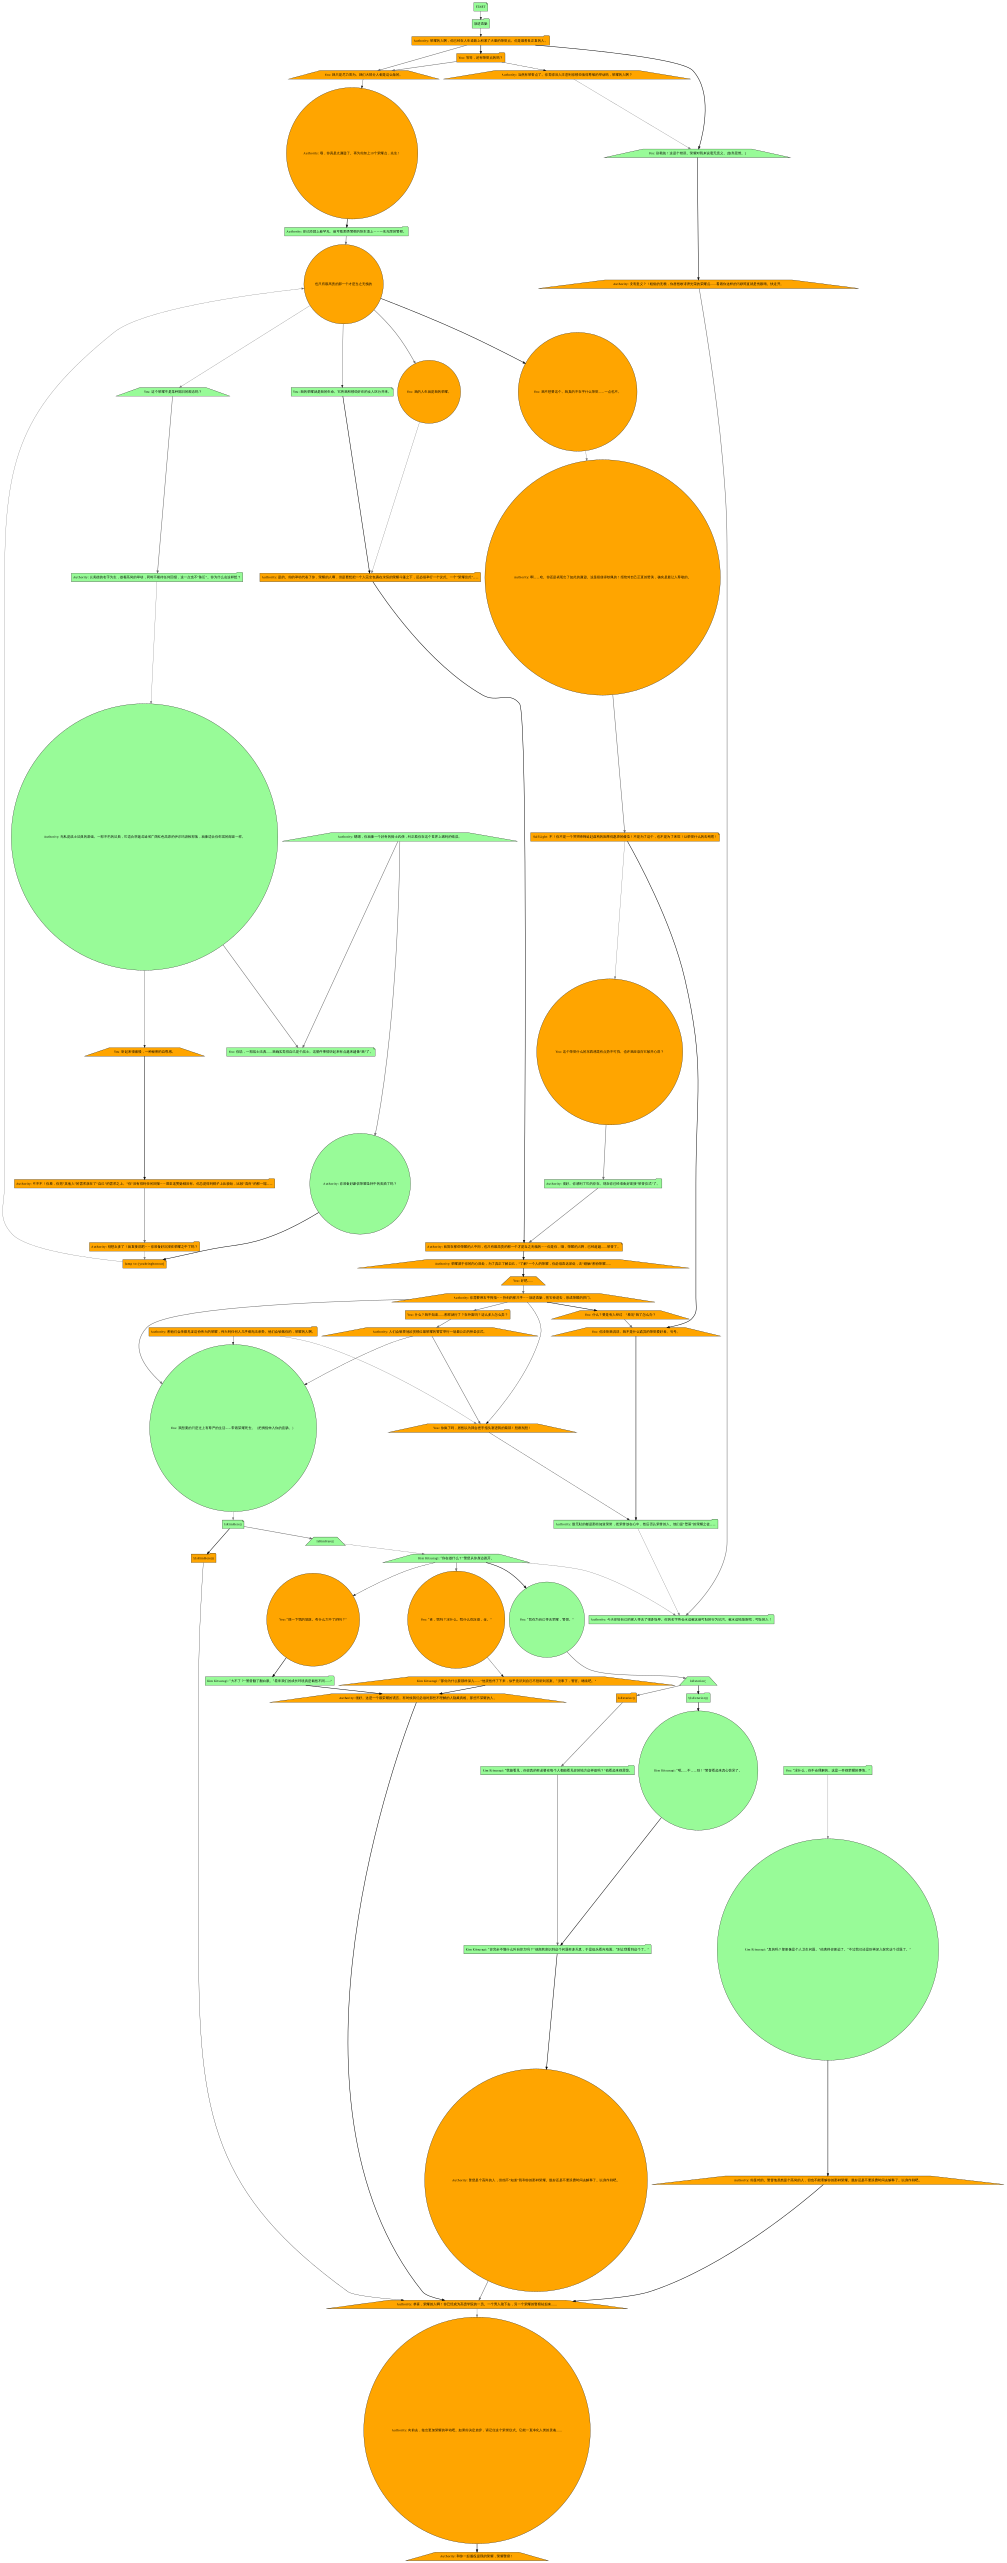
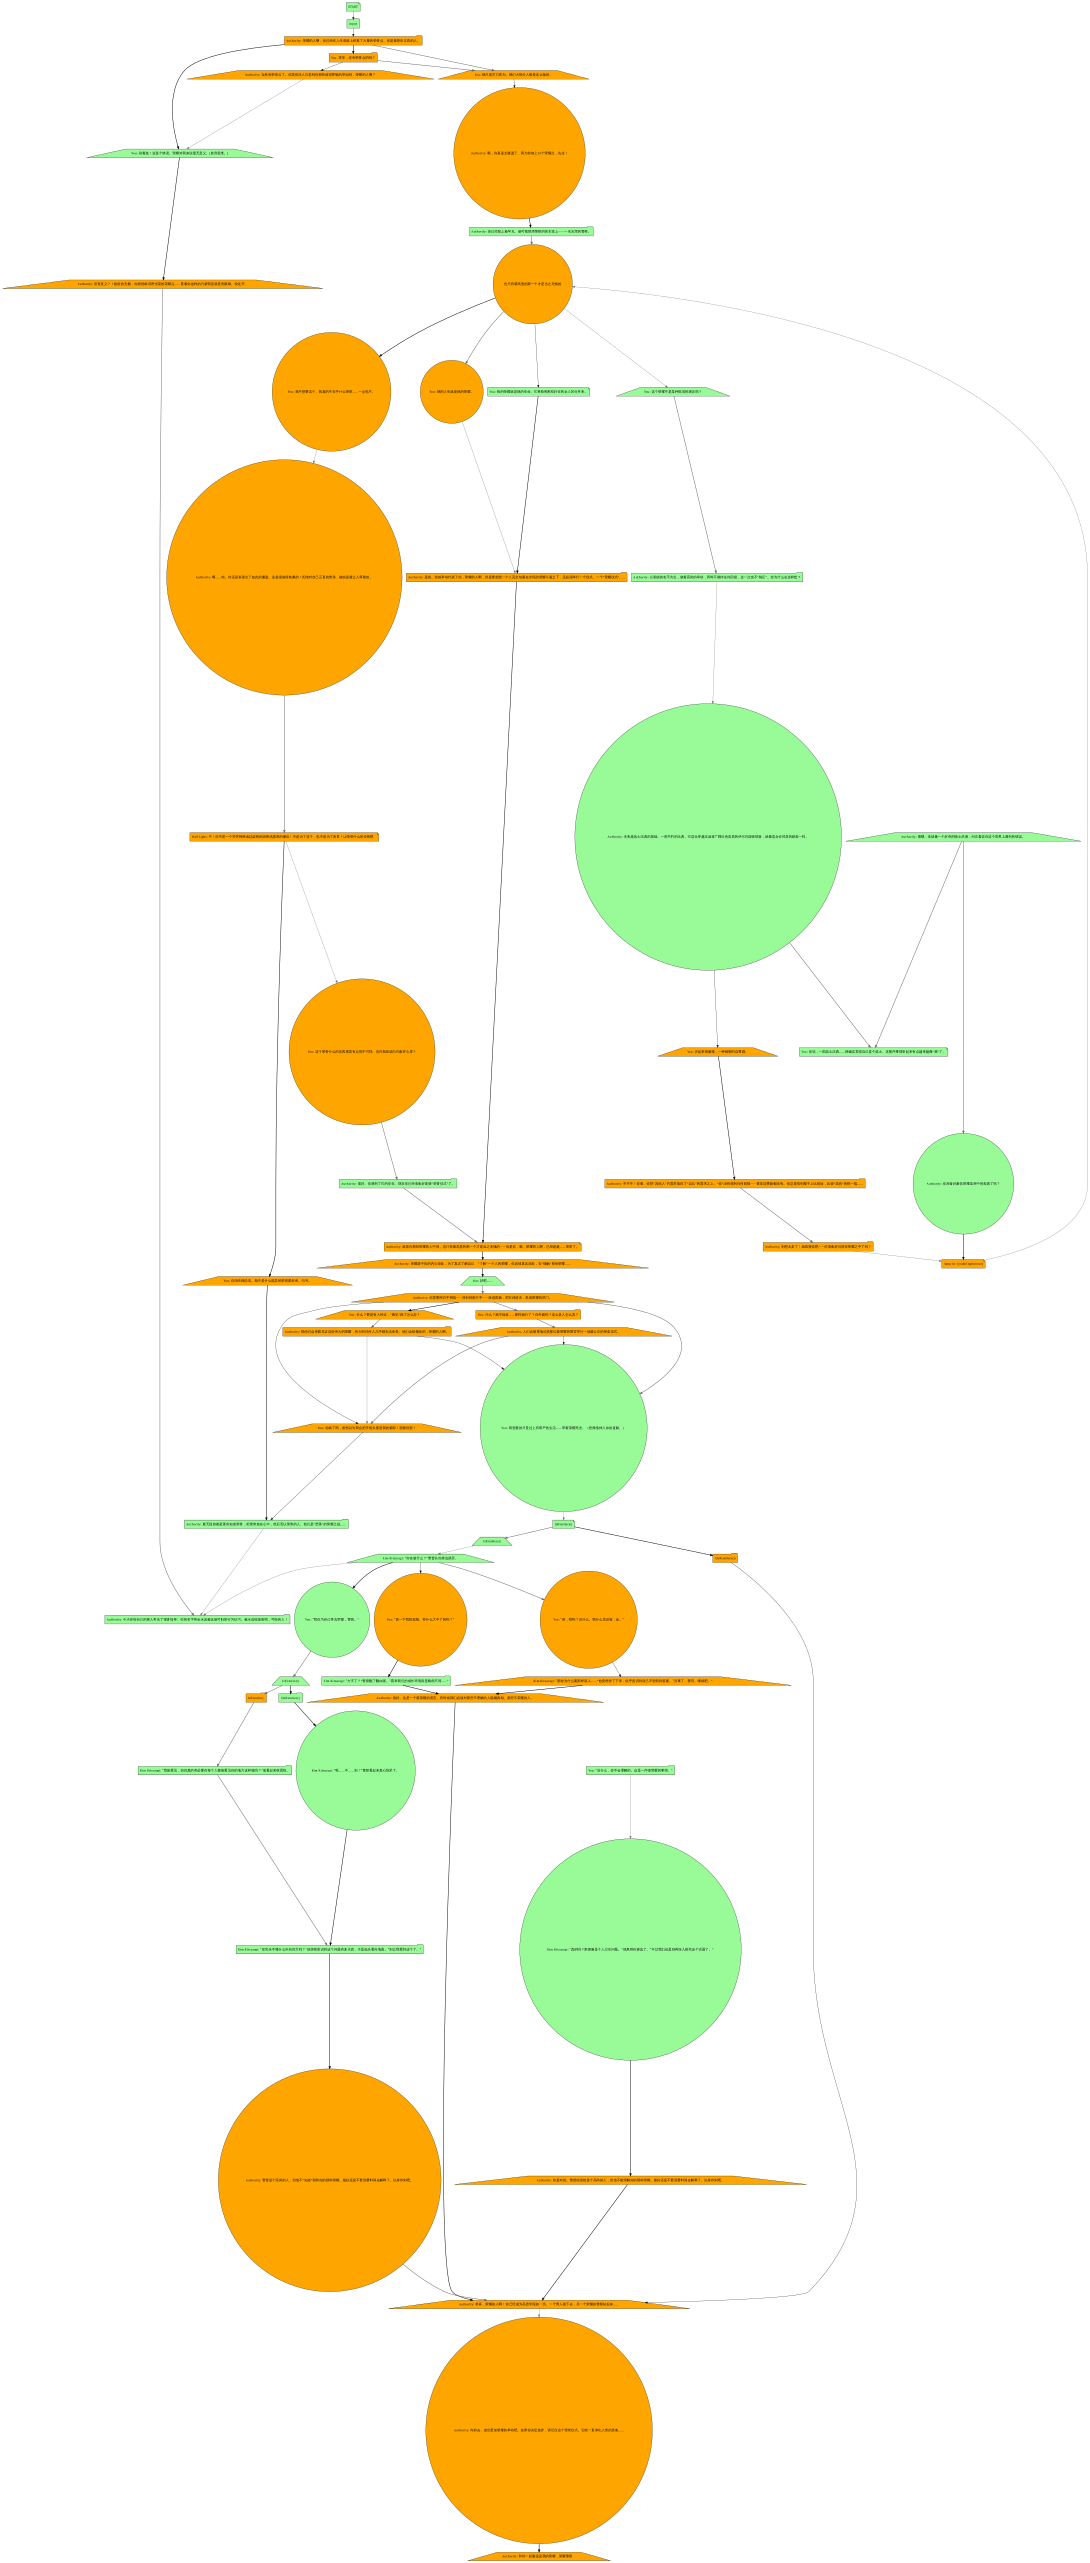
  digraph {
    fontname="PT Serif"
    node [fillcolor=orange fontname="PT Serif" shape=trapezium style=filled]
    edge [color=gray40 fontname="PT Serif" style=bold]
    n1 [fillcolor=palegreen label=START shape=note]
-   n2 [fillcolor=palegreen label="放进直肠" shape=folder]
+   n2 [fillcolor=palegreen label=input shape=folder]
    n3 [label="Authority: 荣耀的人啊，你已经在人生道路上积累了大量的荣誉点。你是最善良正直的人。" shape=folder]
    n4 [fillcolor=palegreen label="You: 别着急！这是个错误。荣耀对我来说毫无意义。[放弃思维。]"]
    n5 [label="You: 等等，还有荣誉点的吗？" shape=folder]
    n6 [label="You: 我只是尽力而为。我们大部分人都是这么做的。"]
    n7 [label="Authority: 没有意义？！粗俗的无赖，你居然敢诽谤光荣的荣耀点……看着你这样的污秽简直就是伤眼睛。快走开。"]
    n8 [label="Authority: 当然有荣誉点了。你觉得没人注意到你那些值得尊敬的举动吗，荣耀的人啊？"]
    n9 [label="Authority: 哦，你真是太谦逊了。再为你加上10个荣耀点，先生！" shape=circle]
    n10 [fillcolor=palegreen label="You: “我在为自己带去荣耀，警督。”" shape=circle]
    n11 [fillcolor=palegreen label="IsExterior()"]
    n12 [label="IsExterior()" shape=folder]
    n13 [fillcolor=palegreen label="!(IsExterior())" shape=folder]
    n14 [label="也只有最高贵的那一个才是当之无愧的" shape=circle]
    n15 [label="You: 我的人生就是我的荣耀。" shape=circle]
    n16 [fillcolor=palegreen label="You: 我的荣耀就是我的生命。它将我和那些奸诈的女人区分开来。" shape=note]
    n17 [fillcolor=palegreen label="You: 这个荣耀不是某种陈旧的观念吗？"]
    n18 [label="You: 我不想要这个。我真的不在乎什么荣誉……一点也不。" shape=circle]
    n19 [label="Authority: 是的。你的举动代表了你，荣耀的人啊，但是要想把一个人完全包裹在永恒的荣耀斗篷之下，还必须举行一个仪式。一个*荣耀仪式*……" shape=folder]
    n20 [fillcolor=palegreen label="Authority: 以美德的名字为生，做着高尚的举动，同时不期待任何回报，这一点也不*陈旧*。你为什么会这样想？" shape=folder]
    n21 [label="Authority: 啊……哈。你还是表现出了如此的谦逊。这是很值得钦佩的！拒绝对自己正直的赞美，确实是最让人尊敬的。" shape=circle]
    n22 [fillcolor=palegreen label="Authority: 无私是战士法典的基础。一部不朽的法典，它适合穿越戈迪省广阔红色高原的伊尔玛游牧部落，就像适合你邻居的邮差一样。" shape=circle]
    n23 [label="You: 听起来很傲慢，一种秘密的自尊感。"]
    n24 [fillcolor=palegreen label="You: 你说，一部战士法典……我确实觉得自己是个战士。这整件事情听起来有点越来越像*我*了。" shape=note]
    n25 [label="Authority: 就算在那些荣耀的人中间，也只有最高贵的那一个才是当之无愧的——但是你，哦，荣耀的人啊，已经超越……荣誉了。" shape=note]
    n26 [label="Authority: 荣耀源于你的内心深处，为了真正了解自己，*了解*一个人的荣耀，你必须直达深处，去*碰触*那份荣耀……"]
    n27 [label="Authority: 很好。这是一个最荣耀的谎言。有时候我们必须对那些不理解的人隐藏真相。那些不荣耀的人。"]
    n28 [label="Authority: 恭喜，荣耀的人啊！你已经成为高贵学院的一员。一个男人跪下去，另一个荣耀的警察站起来……"]
    n29 [label="Authority: 向前去，做出更加荣耀的举动吧。如果你决定放弃，请记住这个荣誉仪式。它能一直净化人类的灵魂……" shape=circle]
    n30 [fillcolor=palegreen label="Authority: 今天你给自己的家人带去了很多耻辱。你的名字将会永远被这最可耻的行为玷污。被永远地放逐吧，可耻的人！" shape=folder]
    n31 [label="Authority: 人们会敬畏地欣赏那位最荣耀的警官举行一场最公正的神圣仪式。"]
    n32 [fillcolor=palegreen label="You: 我想要的只是过上有尊严的生活——带着荣耀死去。（把拇指伸入你的直肠。）" shape=circle]
    n33 [label="You: 你疯了吗，居然以为我会把手指头塞进我的菊部！想都别想！"]
    n34 [fillcolor=palegreen label="IsKimHere()" shape=note]
    n35 [fillcolor=palegreen label="Authority: 最无耻的都是那些知道荣誉，把荣誉放在心中，然后否认荣誉的人。他们是*堕落*的荣耀之徒……" shape=folder]
    n36 [label="Authority: 警督是个高尚的人，但他不*知道*我和你的那种荣耀。最好还是不要浪费时间去解释了。以身作则吧。" shape=circle]
    n37 [label="Authority: 和你一起服役是我的荣耀，荣耀警察！"]
    n38 [label="Authority: 不不不！你看，你把*其他人*的需求放在了*自己*的需求之上。*你*没有得到任何回报——甚至连赞扬都没有。你总是得到棍子上比较短，比较*高尚*的那一端……" shape=folder]
    n39 [label="Authority: 别想太多了！就直接说吧——你准备好沉浸在荣耀之中了吗？" shape=folder]
    n40 [label="Jump to: [youbringhonour]" shape=note]
    n41 [fillcolor=palegreen label="You: “没什么，你不会理解的。这是一件很荣耀的事情。”" shape=folder]
    n42 [fillcolor=palegreen label="Kim Kitsuragi: “真的吗？那更像是个人卫生问题。”他离得你更远了。“不过我们还是别再深入探究这个话题了。”" shape=circle]
    n43 [label="Authority: 你是对的。警督他虽然是个高尚的人，但也不能理解你的那种荣耀。最好还是不要浪费时间去解释了。以身作则吧。"]
    n44 [label="Authority: 那他们会亲眼见证这份伟大的荣耀，伟大到任何人几乎都无法承受。他们会钦佩你的，荣耀的人啊。" shape=folder]
    n45 [fillcolor=palegreen label="Kim Kitsuragi: “我能看见，但你真的有必要在每个人都能看见你的地方这样做吗？”他看起来很震惊。" shape=folder]
    n46 [fillcolor=palegreen label="Kim Kitsuragi: “呃……不……别！”警督看起来真心惊呆了。" shape=circle]
    n47 [fillcolor=palegreen label="Kim Kitsuragi: “你完全不懂什么叫自控力吗？”他突然意识到这个问题有多天真，于是低头看向地面。“别让我看到这个了。”" shape=folder]
    n48 [fillcolor=palegreen label="Authority: 嗯嗯，你就像一个好奇的骑士武僧，纠正着你在这个世界上遇到的错误。"]
    n49 [fillcolor=palegreen label="Authority: 你准备好豪饮荣耀圣杯中的美酒了吗？" shape=circle]
-   n50 [label="You: 好吧……"]
+   n50 [fillcolor=palegreen label="You: 好吧……"]
    n51 [label="Authority: 你需要用右手拇指——持剑的那只手——放进直肠，把它伸进去，形成荣耀的拱门。"]
    n52 [fillcolor=palegreen label="Kim Kitsuragi: “大不了？”警督翻了翻白眼。“看来我们的成长环境真是截然不同……”" shape=folder]
    n53 [label="You: 什么？我不知道……那样就行了？在外面吗？这么多人怎么弄？" shape=folder]
    n54 [label="You: 什么？要是有人经过，*看见*我了怎么办？"]
    n55 [label="You: 这个荣誉什么的东西感觉有点势不可挡。也许我应该向它敞开心扉？" shape=circle]
    n56 [fillcolor=palegreen label="Authority: 很好。你感到了它的存在。现在你已经准备好迎接*荣誉仪式*了。" shape=folder]
    n57 [fillcolor=palegreen label="Authority: 你已经踏上最罕见、最可敬那类警察的快车道上——一名光荣的警察。" shape=folder]
    n58 [label="You: 你没听我说话。我不是什么诡异的荣誉爱好者。句号。"]
    n59 [label="You: “摸一下我的屁股。有什么大不了的吗？”" shape=circle]
    n60 [label="Half Light: 不！你不是一个哭哭啼啼追赶虚构的因果优惠券的傻瓜！不是为了这个，也不是为了来世！让荣誉什么的去死吧！" shape=note]
    n61 [fillcolor=palegreen label="IsKimHere()"]
    n62 [label="!(IsKimHere())" shape=folder]
    n63 [fillcolor=palegreen label="Kim Kitsuragi: “你在做什么？”警督从你身边跳开。"]
    n64 [label="You: “谁，我吗？没什么。我什么也没做，金。”" shape=circle]
    n65 [label="Kim Kitsuragi: “那你为什么要那样深入……”他突然停了下来，似乎意识到自己不想听到答案。“没事了，警官。继续吧。”"]
    n1 -> n2 [color=black style=solid]
    n2 -> n3 [color=black style=solid]
    n3 -> n4 [color=black]
    n3 -> n5 [color=black]
    n3 -> n6
    n4 -> n7 [color=black]
    n5 -> n6
    n5 -> n8 [color=black style=solid]
    n6 -> n9 [color=black style=solid]
    n7 -> n30
    n8 -> n4 [style=solid]
    n9 -> n57 [color=black]
    n10 -> n11
    n11 -> n12
    n11 -> n13 [color=black]
    n12 -> n45
    n13 -> n46 [color=black]
    n14 -> n15
    n14 -> n16 [color=black style=solid]
    n14 -> n17 [style=solid]
    n14 -> n18 [color=black]
    n15 -> n19 [style=solid]
    n16 -> n19 [color=black]
    n17 -> n20
    n18 -> n21 [style=solid]
    n19 -> n25 [color=black]
    n20 -> n22 [style=solid]
    n21 -> n60
    n22 -> n23 [color=black style=solid]
    n22 -> n24
    n23 -> n38 [color=black]
    n25 -> n26 [color=black]
    n26 -> n50 [color=black]
    n27 -> n28 [color=black]
    n28 -> n29 [style=solid]
    n29 -> n37 [color=black]
    n31 -> n32 [color=black style=solid]
    n31 -> n33
    n32 -> n34 [style=solid]
    n33 -> n35 [color=black style=solid]
    n34 -> n61
    n34 -> n62 [color=black]
    n35 -> n30 [style=solid]
    n36 -> n28
    n38 -> n39
    n39 -> n40 [style=solid]
    n40 -> n14 [style=solid]
    n41 -> n42 [style=solid]
    n42 -> n43 [color=black]
    n43 -> n28 [color=black]
    n44 -> n32 [color=black style=solid]
    n44 -> n33 [style=solid]
    n45 -> n47
    n46 -> n47 [color=black]
    n47 -> n36 [color=black]
    n48 -> n24
    n48 -> n49
    n49 -> n40 [color=black]
    n50 -> n51
    n51 -> n32
    n51 -> n33 [color=black style=solid]
    n51 -> n53
    n51 -> n54 [color=black]
    n52 -> n27 [color=black]
    n53 -> n31
-   n54 -> n58
+   n54 -> n44
    n55 -> n56
    n56 -> n25
    n57 -> n14
    n58 -> n35 [color=black]
    n59 -> n52 [color=black]
    n60 -> n55 [style=solid]
    n60 -> n58 [color=black]
    n61 -> n63 [style=solid]
    n62 -> n28 [color=black style=solid]
    n63 -> n10 [color=black]
    n63 -> n30 [style=solid]
    n63 -> n59 [color=black style=solid]
    n63 -> n64
    n64 -> n65 [color=black style=solid]
    n65 -> n27 [color=black]
  }
